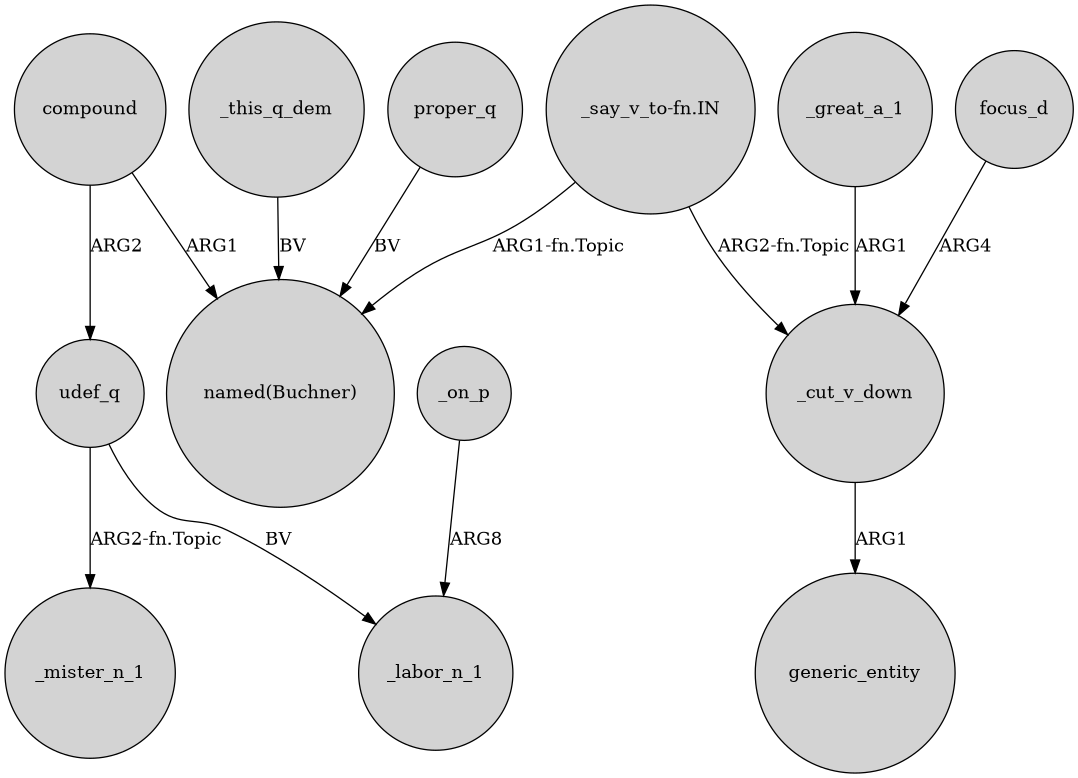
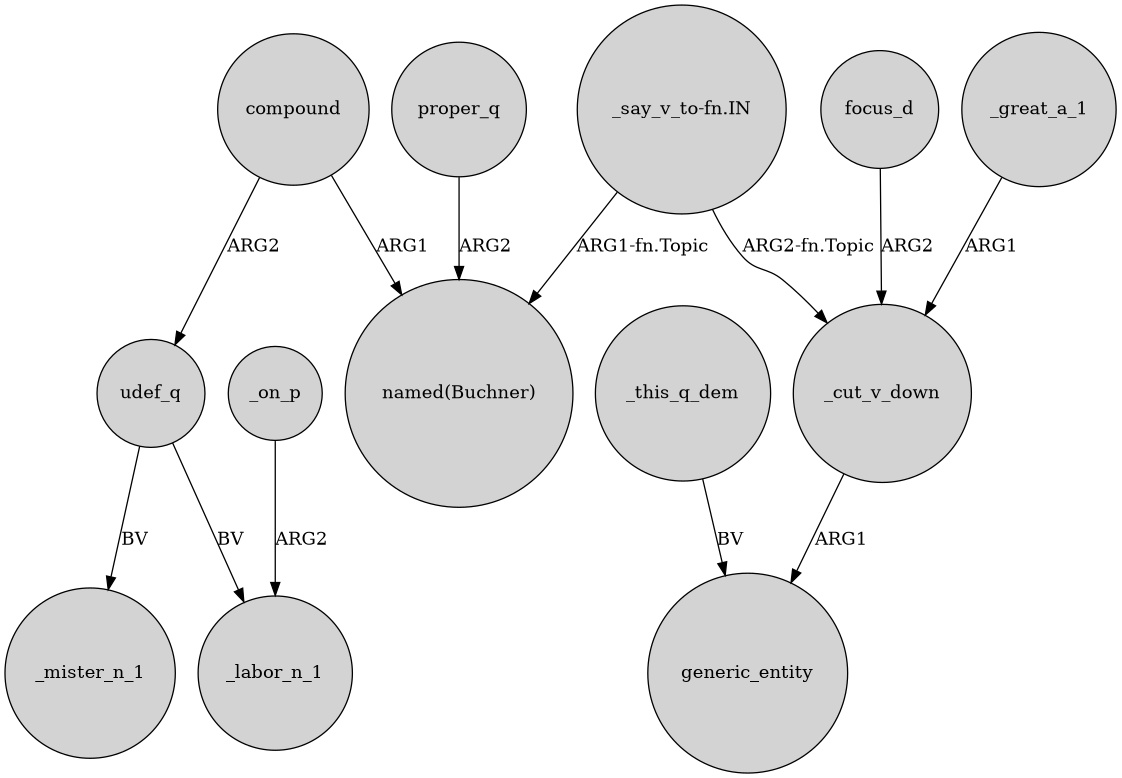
  digraph {
    node [shape=circle style=filled]
    compound
    "named(Buchner)"
    udef_q
    _mister_n_1
    _labor_n_1
    focus_d
    _cut_v_down
    generic_entity
    "_say_v_to-fn.IN"
    _this_q_dem
    _great_a_1
    _on_p
    proper_q
    compound -> "named(Buchner)" [label=ARG1]
    compound -> udef_q [label=ARG2]
-   udef_q -> _mister_n_1 [label="ARG2-fn.Topic"]
+   udef_q -> _mister_n_1 [label=BV]
    udef_q -> _labor_n_1 [label=BV]
-   focus_d -> _cut_v_down [label=ARG4]
+   focus_d -> _cut_v_down [label=ARG2]
    _cut_v_down -> generic_entity [label=ARG1]
    "_say_v_to-fn.IN" -> "named(Buchner)" [label="ARG1-fn.Topic"]
    "_say_v_to-fn.IN" -> _cut_v_down [label="ARG2-fn.Topic"]
-   _this_q_dem -> "named(Buchner)" [label=BV]
+   _this_q_dem -> generic_entity [label=BV]
    _great_a_1 -> _cut_v_down [label=ARG1]
-   _on_p -> _labor_n_1 [label=ARG8]
-   proper_q -> "named(Buchner)" [label=BV]
+   _on_p -> _labor_n_1 [label=ARG2]
+   proper_q -> "named(Buchner)" [label=ARG2]
  }
